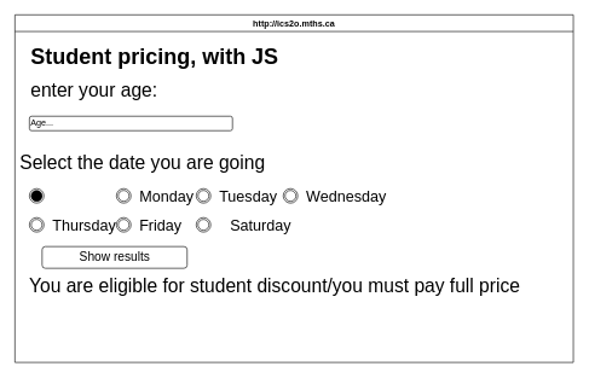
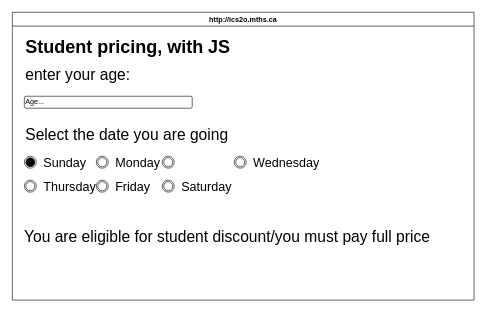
  <mxCell id="0" />
  <mxCell id="1" parent="0" />
  <mxCell id="2" value="http://ics2o.mths.ca" style="swimlane;whiteSpace=wrap;html=1;" vertex="1" parent="1"><mxGeometry x="20" y="20" width="770" height="480" as="geometry" /></mxCell>
  <mxCell id="3" value="&lt;h1 style=&quot;margin-top: 0px; line-height: 270%;&quot;&gt;&lt;font style=&quot;font-size: 30px;&quot;&gt;Student pricing, with JS&lt;/font&gt;&lt;/h1&gt;" style="text;html=1;whiteSpace=wrap;overflow=hidden;rounded=0;" vertex="1" parent="2"><mxGeometry x="20" y="20" width="550" height="70" as="geometry" /></mxCell>
  <mxCell id="4" value="&lt;span style=&quot;font-size: 26px;&quot;&gt;enter your age:&lt;/span&gt;" style="text;html=1;align=left;verticalAlign=middle;whiteSpace=wrap;rounded=0;" vertex="1" parent="2"><mxGeometry x="20" y="90" width="490" height="30" as="geometry" /></mxCell>
- <mxCell id="5" value="&lt;span style=&quot;font-size: 17px;&quot;&gt;Show results&lt;/span&gt;" style="rounded=1;whiteSpace=wrap;html=1;align=center;fillColor=light-dark(#FFFFFF,#000000);strokeColor=light-dark(#000000,#FFFFFF);" vertex="1" parent="2"><mxGeometry x="37.5" y="320" width="200" height="30" as="geometry" /></mxCell>
  <mxCell id="6" value="&lt;font style=&quot;font-size: 26px;&quot;&gt;You are eligible for student discount/you must pay full price&lt;/font&gt;" style="text;html=1;align=left;verticalAlign=middle;whiteSpace=wrap;rounded=0;" vertex="1" parent="2"><mxGeometry x="17.5" y="360" width="702.5" height="30" as="geometry" /></mxCell>
+ <mxCell id="7" value="&lt;font style=&quot;font-size: 21px;&quot;&gt;Sunday&lt;/font&gt;" style="text;html=1;align=left;verticalAlign=middle;whiteSpace=wrap;rounded=0;" vertex="1" parent="2"><mxGeometry x="50" y="240" width="80" height="20" as="geometry" /></mxCell>
  <mxCell id="8" value="" style="verticalLabelPosition=bottom;verticalAlign=top;html=1;shape=mxgraph.flowchart.on-page_reference;" vertex="1" parent="2"><mxGeometry x="20" y="240" width="20" height="20" as="geometry" /></mxCell>
  <mxCell id="9" value="" style="verticalLabelPosition=bottom;verticalAlign=top;html=1;shape=mxgraph.flowchart.on-page_reference;fillColor=#000000;" vertex="1" parent="2"><mxGeometry x="22.5" y="242.5" width="15" height="15" as="geometry" /></mxCell>
  <mxCell id="10" value="Age..." style="rounded=1;whiteSpace=wrap;html=1;align=left;fillColor=light-dark(#FFFFFF,#000000);strokeColor=light-dark(#000000,#FFFFFF);" vertex="1" parent="2"><mxGeometry x="20" y="140" width="280" height="20" as="geometry" /></mxCell>
- <mxCell id="11" value="&lt;span style=&quot;font-size: 26px;&quot;&gt;Select the date you are going&lt;/span&gt;" style="text;html=1;align=left;verticalAlign=middle;whiteSpace=wrap;rounded=0;" vertex="1" parent="2"><mxGeometry x="5" y="190" width="490" height="30" as="geometry" /></mxCell>
+ <mxCell id="11" value="&lt;span style=&quot;font-size: 26px;&quot;&gt;Select the date you are going&lt;/span&gt;" style="text;html=1;align=left;verticalAlign=middle;whiteSpace=wrap;rounded=0;" vertex="1" parent="2"><mxGeometry x="20" y="190" width="490" height="30" as="geometry" /></mxCell>
  <mxCell id="12" value="" style="verticalLabelPosition=bottom;verticalAlign=top;html=1;shape=mxgraph.flowchart.on-page_reference;" vertex="1" parent="2"><mxGeometry x="140" y="240" width="20" height="20" as="geometry" /></mxCell>
  <mxCell id="13" value="" style="verticalLabelPosition=bottom;verticalAlign=top;html=1;shape=mxgraph.flowchart.on-page_reference;fillColor=#FFFFFF;" vertex="1" parent="2"><mxGeometry x="142.5" y="242.5" width="15" height="15" as="geometry" /></mxCell>
  <mxCell id="14" value="&lt;font style=&quot;font-size: 21px;&quot;&gt;Monday&lt;/font&gt;" style="text;html=1;align=left;verticalAlign=middle;whiteSpace=wrap;rounded=0;" vertex="1" parent="2"><mxGeometry x="170" y="240" width="80" height="20" as="geometry" /></mxCell>
- <mxCell id="15" value="&lt;font style=&quot;font-size: 21px;&quot;&gt;Tuesday&lt;/font&gt;" style="text;html=1;align=left;verticalAlign=middle;whiteSpace=wrap;rounded=0;" vertex="1" parent="2"><mxGeometry x="280" y="240" width="80" height="20" as="geometry" /></mxCell>
  <mxCell id="16" value="" style="verticalLabelPosition=bottom;verticalAlign=top;html=1;shape=mxgraph.flowchart.on-page_reference;" vertex="1" parent="2"><mxGeometry x="250" y="240" width="20" height="20" as="geometry" /></mxCell>
  <mxCell id="17" value="" style="verticalLabelPosition=bottom;verticalAlign=top;html=1;shape=mxgraph.flowchart.on-page_reference;fillColor=#FFFFFF;" vertex="1" parent="2"><mxGeometry x="252.5" y="242.5" width="15" height="15" as="geometry" /></mxCell>
  <mxCell id="18" value="" style="verticalLabelPosition=bottom;verticalAlign=top;html=1;shape=mxgraph.flowchart.on-page_reference;" vertex="1" parent="2"><mxGeometry x="370" y="240" width="20" height="20" as="geometry" /></mxCell>
  <mxCell id="19" value="" style="verticalLabelPosition=bottom;verticalAlign=top;html=1;shape=mxgraph.flowchart.on-page_reference;fillColor=#FFFFFF;" vertex="1" parent="2"><mxGeometry x="372.5" y="242.5" width="15" height="15" as="geometry" /></mxCell>
  <mxCell id="20" value="&lt;font style=&quot;font-size: 21px;&quot;&gt;Wednesday&lt;/font&gt;" style="text;html=1;align=left;verticalAlign=middle;whiteSpace=wrap;rounded=0;" vertex="1" parent="2"><mxGeometry x="400" y="240" width="80" height="20" as="geometry" /></mxCell>
  <mxCell id="21" value="&lt;font style=&quot;font-size: 21px;&quot;&gt;Thursday&lt;/font&gt;" style="text;html=1;align=left;verticalAlign=middle;whiteSpace=wrap;rounded=0;" vertex="1" parent="2"><mxGeometry x="50" y="280" width="80" height="20" as="geometry" /></mxCell>
  <mxCell id="22" value="" style="verticalLabelPosition=bottom;verticalAlign=top;html=1;shape=mxgraph.flowchart.on-page_reference;" vertex="1" parent="2"><mxGeometry x="20" y="280" width="20" height="20" as="geometry" /></mxCell>
  <mxCell id="23" value="" style="verticalLabelPosition=bottom;verticalAlign=top;html=1;shape=mxgraph.flowchart.on-page_reference;fillColor=#FFFFFF;" vertex="1" parent="2"><mxGeometry x="22.5" y="282.5" width="15" height="15" as="geometry" /></mxCell>
  <mxCell id="24" value="" style="verticalLabelPosition=bottom;verticalAlign=top;html=1;shape=mxgraph.flowchart.on-page_reference;" vertex="1" parent="2"><mxGeometry x="140" y="280" width="20" height="20" as="geometry" /></mxCell>
  <mxCell id="25" value="" style="verticalLabelPosition=bottom;verticalAlign=top;html=1;shape=mxgraph.flowchart.on-page_reference;fillColor=#FFFFFF;" vertex="1" parent="2"><mxGeometry x="142.5" y="282.5" width="15" height="15" as="geometry" /></mxCell>
  <mxCell id="26" value="&lt;font style=&quot;font-size: 21px;&quot;&gt;Friday&lt;/font&gt;" style="text;html=1;align=left;verticalAlign=middle;whiteSpace=wrap;rounded=0;" vertex="1" parent="2"><mxGeometry x="170" y="280" width="80" height="20" as="geometry" /></mxCell>
  <mxCell id="27" value="" style="verticalLabelPosition=bottom;verticalAlign=top;html=1;shape=mxgraph.flowchart.on-page_reference;" vertex="1" parent="2"><mxGeometry x="250" y="280" width="20" height="20" as="geometry" /></mxCell>
  <mxCell id="28" value="" style="verticalLabelPosition=bottom;verticalAlign=top;html=1;shape=mxgraph.flowchart.on-page_reference;fillColor=#FFFFFF;" vertex="1" parent="2"><mxGeometry x="252.5" y="282.5" width="15" height="15" as="geometry" /></mxCell>
- <mxCell id="29" value="&lt;font style=&quot;font-size: 21px;&quot;&gt;Saturday&lt;/font&gt;" style="text;html=1;align=left;verticalAlign=middle;whiteSpace=wrap;rounded=0;" vertex="1" parent="2"><mxGeometry x="295" y="280" width="80" height="20" as="geometry" /></mxCell>
+ <mxCell id="29" value="&lt;font style=&quot;font-size: 21px;&quot;&gt;Saturday&lt;/font&gt;" style="text;html=1;align=left;verticalAlign=middle;whiteSpace=wrap;rounded=0;" vertex="1" parent="2"><mxGeometry x="280" y="280" width="80" height="20" as="geometry" /></mxCell>
